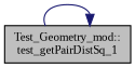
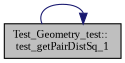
  digraph {
    rankdir=LR
    fontname="Liberation Serif"
-   n1 [color=black fillcolor=grey75 fontcolor=black fontname="Liberation Serif" fontsize=10 height=0.2 label="Test_Geometry_mod::\ltest_getPairDistSq_1" shape=record style=filled width=0.4]
+   n1 [color=black fillcolor=grey75 fontcolor=black fontname="Liberation Serif" fontsize=10 height=0.2 label="Test_Geometry_test::\ltest_getPairDistSq_1" shape=record style=filled width=0.4]
    n1 -> n1 [color=midnightblue fontname="Liberation Serif" fontsize=10 labelfontname=Helvetica labelfontsize=10 style=solid]
  }
